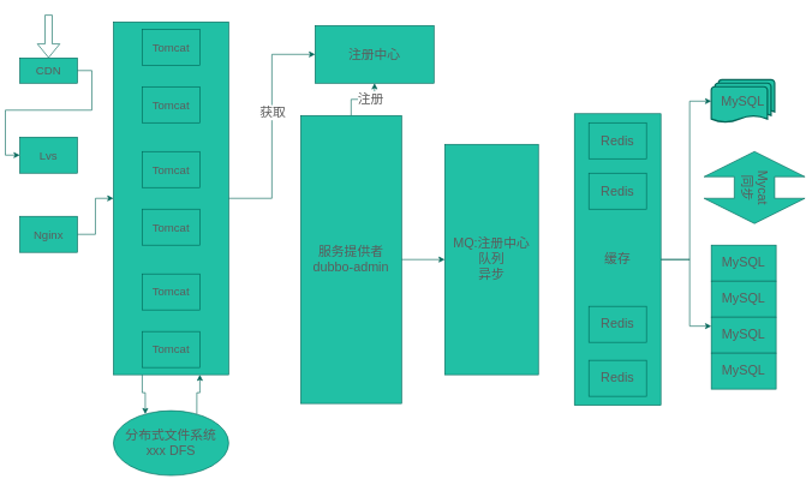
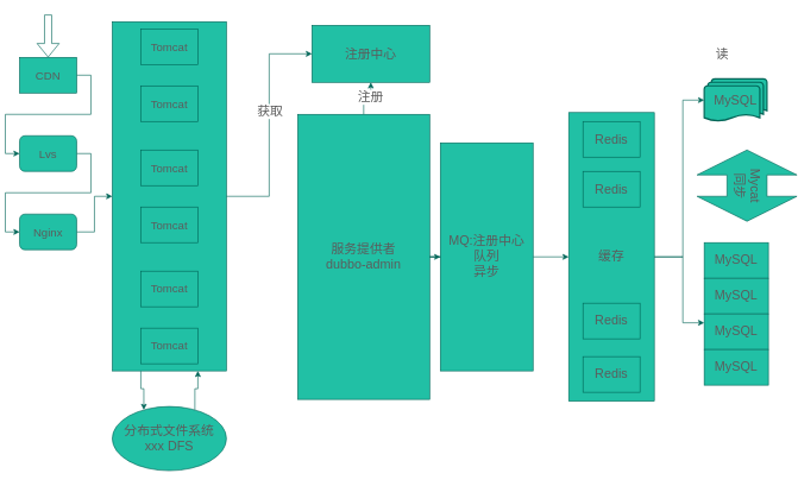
  <mxCell id="0" />
  <mxCell id="1" parent="0" />
  <mxCell id="2" style="edgeStyle=orthogonalEdgeStyle;rounded=0;orthogonalLoop=1;jettySize=auto;html=1;exitX=1;exitY=0.5;exitDx=0;exitDy=0;entryX=0;entryY=0.5;entryDx=0;entryDy=0;fontSize=18;strokeColor=#006658;fontColor=#5C5C5C;" parent="1" source="3" target="5" edge="1"><mxGeometry relative="1" as="geometry" /></mxCell>
- <mxCell id="3" value="&lt;font size=&quot;3&quot;&gt;CDN&lt;/font&gt;" style="rounded=0;whiteSpace=wrap;html=1;fillColor=#21C0A5;strokeColor=#006658;fontColor=#5C5C5C;" parent="1" vertex="1"><mxGeometry x="20" y="80" width="80" height="35" as="geometry" /></mxCell>
- <mxCell id="5" value="&lt;font size=&quot;3&quot;&gt;Lvs&lt;br&gt;&lt;/font&gt;" style="rounded=0;whiteSpace=wrap;html=1;fillColor=#21C0A5;strokeColor=#006658;fontColor=#5C5C5C;" parent="1" vertex="1"><mxGeometry x="20" y="190" width="80" height="50" as="geometry" /></mxCell>
+ <mxCell id="3" value="&lt;font size=&quot;3&quot;&gt;CDN&lt;/font&gt;" style="rounded=0;whiteSpace=wrap;html=1;fillColor=#21C0A5;strokeColor=#006658;fontColor=#5C5C5C;" parent="1" vertex="1"><mxGeometry x="20" y="80" width="80" height="50" as="geometry" /></mxCell>
+ <mxCell id="4" style="edgeStyle=orthogonalEdgeStyle;rounded=0;orthogonalLoop=1;jettySize=auto;html=1;entryX=0;entryY=0.5;entryDx=0;entryDy=0;fontSize=18;exitX=1;exitY=0.5;exitDx=0;exitDy=0;strokeColor=#006658;fontColor=#5C5C5C;" parent="1" source="5" target="7" edge="1"><mxGeometry relative="1" as="geometry" /></mxCell>
+ <mxCell id="5" value="&lt;font size=&quot;3&quot;&gt;Lvs&lt;br&gt;&lt;/font&gt;" style="whiteSpace=wrap;html=1;fillColor=#21C0A5;strokeColor=#006658;fontColor=#5C5C5C;rounded=1;" parent="1" vertex="1"><mxGeometry x="20" y="190" width="80" height="50" as="geometry" /></mxCell>
  <mxCell id="6" style="edgeStyle=orthogonalEdgeStyle;rounded=0;orthogonalLoop=1;jettySize=auto;html=1;exitX=1;exitY=0.5;exitDx=0;exitDy=0;fontSize=18;strokeColor=#006658;fontColor=#5C5C5C;" parent="1" source="7" target="11" edge="1"><mxGeometry relative="1" as="geometry" /></mxCell>
- <mxCell id="7" value="&lt;font size=&quot;3&quot;&gt;Nginx&lt;br&gt;&lt;/font&gt;" style="rounded=0;whiteSpace=wrap;html=1;fillColor=#21C0A5;strokeColor=#006658;fontColor=#5C5C5C;" parent="1" vertex="1"><mxGeometry x="20" y="300" width="80" height="50" as="geometry" /></mxCell>
+ <mxCell id="7" value="&lt;font size=&quot;3&quot;&gt;Nginx&lt;br&gt;&lt;/font&gt;" style="whiteSpace=wrap;html=1;fillColor=#21C0A5;strokeColor=#006658;fontColor=#5C5C5C;rounded=1;" parent="1" vertex="1"><mxGeometry x="20" y="300" width="80" height="50" as="geometry" /></mxCell>
  <mxCell id="8" style="edgeStyle=orthogonalEdgeStyle;rounded=0;orthogonalLoop=1;jettySize=auto;html=1;exitX=0.25;exitY=1;exitDx=0;exitDy=0;entryX=0.25;entryY=0;entryDx=0;entryDy=0;fontSize=18;strokeColor=#006658;fontColor=#5C5C5C;" parent="1" source="11" target="20" edge="1"><mxGeometry relative="1" as="geometry" /></mxCell>
  <mxCell id="9" style="edgeStyle=orthogonalEdgeStyle;rounded=0;orthogonalLoop=1;jettySize=auto;html=1;entryX=0;entryY=0.5;entryDx=0;entryDy=0;fontSize=18;strokeColor=#006658;fontColor=#5C5C5C;" parent="1" source="11" target="21" edge="1"><mxGeometry relative="1" as="geometry" /></mxCell>
  <mxCell id="10" value="获取" style="edgeLabel;html=1;align=center;verticalAlign=middle;resizable=0;points=[];fontSize=18;fontColor=#5C5C5C;" parent="9" vertex="1" connectable="0"><mxGeometry x="0.126" relative="1" as="geometry"><mxPoint as="offset" /></mxGeometry></mxCell>
  <mxCell id="11" value="" style="rounded=0;whiteSpace=wrap;html=1;fontSize=18;fillColor=#21C0A5;strokeColor=#006658;fontColor=#5C5C5C;" parent="1" vertex="1"><mxGeometry x="150" y="30" width="160" height="490" as="geometry" /></mxCell>
  <mxCell id="12" value="" style="shape=flexArrow;endArrow=classic;html=1;rounded=0;fontSize=18;entryX=0.5;entryY=0;entryDx=0;entryDy=0;strokeColor=#006658;fontColor=#5C5C5C;" parent="1" target="3" edge="1"><mxGeometry width="50" height="50" relative="1" as="geometry"><mxPoint x="60" y="20" as="sourcePoint" /><mxPoint x="60" y="20" as="targetPoint" /></mxGeometry></mxCell>
  <mxCell id="13" value="&lt;font size=&quot;3&quot;&gt;Tomcat&lt;br&gt;&lt;/font&gt;" style="rounded=0;whiteSpace=wrap;html=1;fillColor=#21C0A5;strokeColor=#006658;fontColor=#5C5C5C;" parent="1" vertex="1"><mxGeometry x="190" y="40" width="80" height="50" as="geometry" /></mxCell>
  <mxCell id="14" value="&lt;font size=&quot;3&quot;&gt;Tomcat&lt;br&gt;&lt;/font&gt;" style="rounded=0;whiteSpace=wrap;html=1;fillColor=#21C0A5;strokeColor=#006658;fontColor=#5C5C5C;" parent="1" vertex="1"><mxGeometry x="190" y="120" width="80" height="50" as="geometry" /></mxCell>
  <mxCell id="15" value="&lt;font size=&quot;3&quot;&gt;Tomcat&lt;br&gt;&lt;/font&gt;" style="rounded=0;whiteSpace=wrap;html=1;fillColor=#21C0A5;strokeColor=#006658;fontColor=#5C5C5C;" parent="1" vertex="1"><mxGeometry x="190" y="210" width="80" height="50" as="geometry" /></mxCell>
  <mxCell id="16" value="&lt;font size=&quot;3&quot;&gt;Tomcat&lt;br&gt;&lt;/font&gt;" style="rounded=0;whiteSpace=wrap;html=1;fillColor=#21C0A5;strokeColor=#006658;fontColor=#5C5C5C;" parent="1" vertex="1"><mxGeometry x="190" y="290" width="80" height="50" as="geometry" /></mxCell>
  <mxCell id="17" value="&lt;font size=&quot;3&quot;&gt;Tomcat&lt;br&gt;&lt;/font&gt;" style="rounded=0;whiteSpace=wrap;html=1;fillColor=#21C0A5;strokeColor=#006658;fontColor=#5C5C5C;" parent="1" vertex="1"><mxGeometry x="190" y="380" width="80" height="50" as="geometry" /></mxCell>
  <mxCell id="18" value="&lt;font size=&quot;3&quot;&gt;Tomcat&lt;br&gt;&lt;/font&gt;" style="rounded=0;whiteSpace=wrap;html=1;fillColor=#21C0A5;strokeColor=#006658;fontColor=#5C5C5C;" parent="1" vertex="1"><mxGeometry x="190" y="460" width="80" height="50" as="geometry" /></mxCell>
  <mxCell id="19" style="edgeStyle=orthogonalEdgeStyle;rounded=0;orthogonalLoop=1;jettySize=auto;html=1;entryX=0.75;entryY=1;entryDx=0;entryDy=0;fontSize=18;exitX=0.75;exitY=0;exitDx=0;exitDy=0;strokeColor=#006658;fontColor=#5C5C5C;" parent="1" source="20" target="11" edge="1"><mxGeometry relative="1" as="geometry"><Array as="points" /></mxGeometry></mxCell>
  <mxCell id="20" value="分布式文件系统&lt;br&gt;xxx DFS" style="ellipse;whiteSpace=wrap;html=1;fontSize=18;fillColor=#21C0A5;strokeColor=#006658;fontColor=#5C5C5C;" parent="1" vertex="1"><mxGeometry x="150" y="570" width="160" height="90" as="geometry" /></mxCell>
  <mxCell id="21" value="注册中心" style="rounded=0;whiteSpace=wrap;html=1;fontSize=18;fillColor=#21C0A5;strokeColor=#006658;fontColor=#5C5C5C;" parent="1" vertex="1"><mxGeometry x="430" y="35" width="165" height="80" as="geometry" /></mxCell>
  <mxCell id="22" style="edgeStyle=orthogonalEdgeStyle;rounded=0;orthogonalLoop=1;jettySize=auto;html=1;entryX=0.5;entryY=1;entryDx=0;entryDy=0;fontSize=18;strokeColor=#006658;fontColor=#5C5C5C;" parent="1" source="25" target="21" edge="1"><mxGeometry relative="1" as="geometry" /></mxCell>
  <mxCell id="23" value="注册" style="edgeLabel;html=1;align=center;verticalAlign=middle;resizable=0;points=[];fontSize=18;fontColor=#5C5C5C;" parent="22" vertex="1" connectable="0"><mxGeometry x="0.268" y="1" relative="1" as="geometry"><mxPoint as="offset" /></mxGeometry></mxCell>
  <mxCell id="24" style="edgeStyle=orthogonalEdgeStyle;rounded=0;orthogonalLoop=1;jettySize=auto;html=1;entryX=0;entryY=0.5;entryDx=0;entryDy=0;fontSize=18;strokeColor=#006658;fontColor=#5C5C5C;" parent="1" source="25" target="27" edge="1"><mxGeometry relative="1" as="geometry" /></mxCell>
- <mxCell id="25" value="服务提供者&lt;br&gt;dubbo-admin" style="rounded=0;whiteSpace=wrap;html=1;fontSize=18;fillColor=#21C0A5;strokeColor=#006658;fontColor=#5C5C5C;" parent="1" vertex="1"><mxGeometry x="410" y="160" width="140" height="400" as="geometry" /></mxCell>
+ <mxCell id="25" value="服务提供者&lt;br&gt;dubbo-admin" style="rounded=0;whiteSpace=wrap;html=1;fontSize=18;fillColor=#21C0A5;strokeColor=#006658;fontColor=#5C5C5C;" parent="1" vertex="1"><mxGeometry x="410" y="160" width="185" height="400" as="geometry" /></mxCell>
+ <mxCell id="26" style="edgeStyle=orthogonalEdgeStyle;rounded=0;orthogonalLoop=1;jettySize=auto;html=1;entryX=0;entryY=0.5;entryDx=0;entryDy=0;fontSize=18;strokeColor=#006658;fontColor=#5C5C5C;" parent="1" source="27" target="30" edge="1"><mxGeometry relative="1" as="geometry" /></mxCell>
  <mxCell id="27" value="MQ:注册中心&lt;br&gt;队列&lt;br&gt;异步" style="rounded=0;whiteSpace=wrap;html=1;fontSize=18;fillColor=#21C0A5;strokeColor=#006658;fontColor=#5C5C5C;" parent="1" vertex="1"><mxGeometry x="610" y="200" width="130" height="320" as="geometry" /></mxCell>
  <mxCell id="28" style="edgeStyle=orthogonalEdgeStyle;rounded=0;orthogonalLoop=1;jettySize=auto;html=1;exitX=1;exitY=0.5;exitDx=0;exitDy=0;entryX=0;entryY=0.25;entryDx=0;entryDy=0;fontSize=18;strokeColor=#006658;fontColor=#5C5C5C;" parent="1" source="30" target="39" edge="1"><mxGeometry relative="1" as="geometry"><Array as="points"><mxPoint x="950" y="360" /><mxPoint x="950" y="453" /></Array></mxGeometry></mxCell>
  <mxCell id="29" style="edgeStyle=orthogonalEdgeStyle;rounded=0;orthogonalLoop=1;jettySize=auto;html=1;entryX=0;entryY=0.5;entryDx=0;entryDy=0;entryPerimeter=0;fontSize=18;strokeColor=#006658;fontColor=#5C5C5C;" parent="1" source="30" target="36" edge="1"><mxGeometry relative="1" as="geometry"><Array as="points"><mxPoint x="950" y="360" /><mxPoint x="950" y="140" /></Array></mxGeometry></mxCell>
  <mxCell id="30" value="缓存" style="rounded=0;whiteSpace=wrap;html=1;fontSize=18;fillColor=#21C0A5;strokeColor=#006658;fontColor=#5C5C5C;" parent="1" vertex="1"><mxGeometry x="790" y="157.5" width="120" height="405" as="geometry" /></mxCell>
  <mxCell id="31" value="Redis" style="rounded=0;whiteSpace=wrap;html=1;fontSize=18;fillColor=#21C0A5;strokeColor=#006658;fontColor=#5C5C5C;" parent="1" vertex="1"><mxGeometry x="810" y="170" width="80" height="50" as="geometry" /></mxCell>
  <mxCell id="32" value="Redis" style="rounded=0;whiteSpace=wrap;html=1;fontSize=18;fillColor=#21C0A5;strokeColor=#006658;fontColor=#5C5C5C;" parent="1" vertex="1"><mxGeometry x="810" y="240" width="80" height="50" as="geometry" /></mxCell>
  <mxCell id="33" value="Redis" style="rounded=0;whiteSpace=wrap;html=1;fontSize=18;fillColor=#21C0A5;strokeColor=#006658;fontColor=#5C5C5C;" parent="1" vertex="1"><mxGeometry x="810" y="425" width="80" height="50" as="geometry" /></mxCell>
  <mxCell id="34" value="Redis" style="rounded=0;whiteSpace=wrap;html=1;fontSize=18;fillColor=#21C0A5;strokeColor=#006658;fontColor=#5C5C5C;" parent="1" vertex="1"><mxGeometry x="810" y="500" width="80" height="50" as="geometry" /></mxCell>
  <mxCell id="35" value="Mycat&lt;br&gt;同步" style="html=1;shadow=0;dashed=0;align=center;verticalAlign=middle;shape=mxgraph.arrows2.twoWayArrow;dy=0.6;dx=35;fontSize=18;rotation=90;fillColor=#21C0A5;strokeColor=#006658;fontColor=#5C5C5C;" parent="1" vertex="1"><mxGeometry x="990" y="190" width="100" height="140" as="geometry" /></mxCell>
  <mxCell id="36" value="MySQL" style="strokeWidth=2;html=1;shape=mxgraph.flowchart.multi-document;whiteSpace=wrap;fontSize=18;fillColor=#21C0A5;strokeColor=#006658;fontColor=#5C5C5C;" parent="1" vertex="1"><mxGeometry x="980" y="110" width="88" height="60" as="geometry" /></mxCell>
  <mxCell id="37" value="MySQL" style="rounded=0;whiteSpace=wrap;html=1;fontSize=18;fillColor=#21C0A5;strokeColor=#006658;fontColor=#5C5C5C;" parent="1" vertex="1"><mxGeometry x="980" y="340" width="90" height="50" as="geometry" /></mxCell>
  <mxCell id="38" value="MySQL" style="rounded=0;whiteSpace=wrap;html=1;fontSize=18;fillColor=#21C0A5;strokeColor=#006658;fontColor=#5C5C5C;" parent="1" vertex="1"><mxGeometry x="980" y="390" width="90" height="50" as="geometry" /></mxCell>
  <mxCell id="39" value="MySQL" style="rounded=0;whiteSpace=wrap;html=1;fontSize=18;fillColor=#21C0A5;strokeColor=#006658;fontColor=#5C5C5C;" parent="1" vertex="1"><mxGeometry x="980" y="440" width="90" height="50" as="geometry" /></mxCell>
  <mxCell id="40" value="MySQL" style="rounded=0;whiteSpace=wrap;html=1;fontSize=18;fillColor=#21C0A5;strokeColor=#006658;fontColor=#5C5C5C;" parent="1" vertex="1"><mxGeometry x="980" y="490" width="90" height="50" as="geometry" /></mxCell>
+ <mxCell id="41" value="读" style="text;html=1;align=center;verticalAlign=middle;resizable=0;points=[];autosize=1;strokeColor=none;fillColor=none;fontSize=18;fontColor=#5C5C5C;" parent="1" vertex="1"><mxGeometry x="990" y="60" width="30" height="30" as="geometry" /></mxCell>
